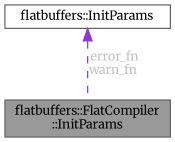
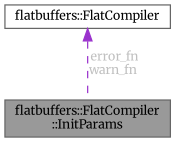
  digraph {
    fontname=Merriweather
    node [color=gray40 fontname=Merriweather fontsize=10 shape=box style=filled]
    n1 [fillcolor=grey60 fontcolor=black height=0.2 label="flatbuffers::FlatCompiler\l::InitParams" width=0.4]
-   n2 [fillcolor=white height=0.2 label="flatbuffers::InitParams" width=0.4]
+   n2 [fillcolor=white height=0.2 label="flatbuffers::FlatCompiler" width=0.4]
    n2 -> n1 [color=darkorchid3 dir=back fontcolor=grey fontname=Merriweather fontsize=10 label=" error_fn\nwarn_fn" labelfontname=Helvetica labelfontsize=10 style=dashed]
  }
